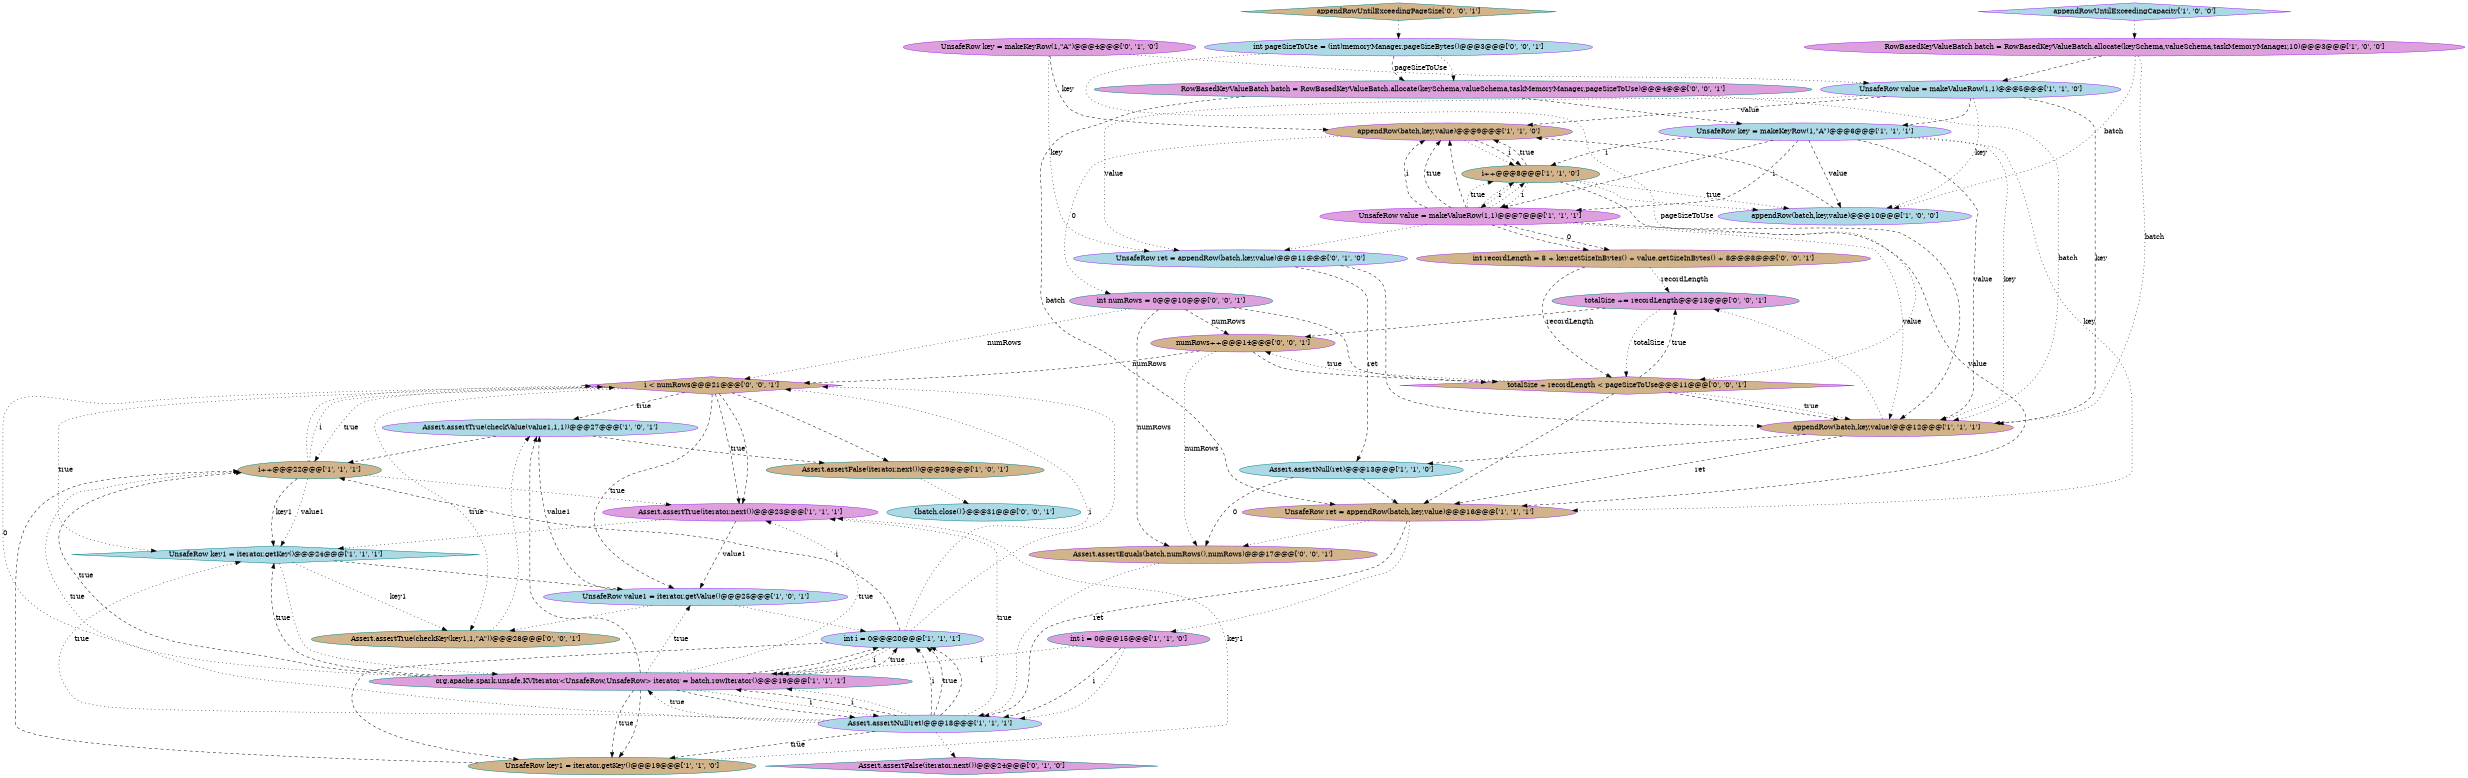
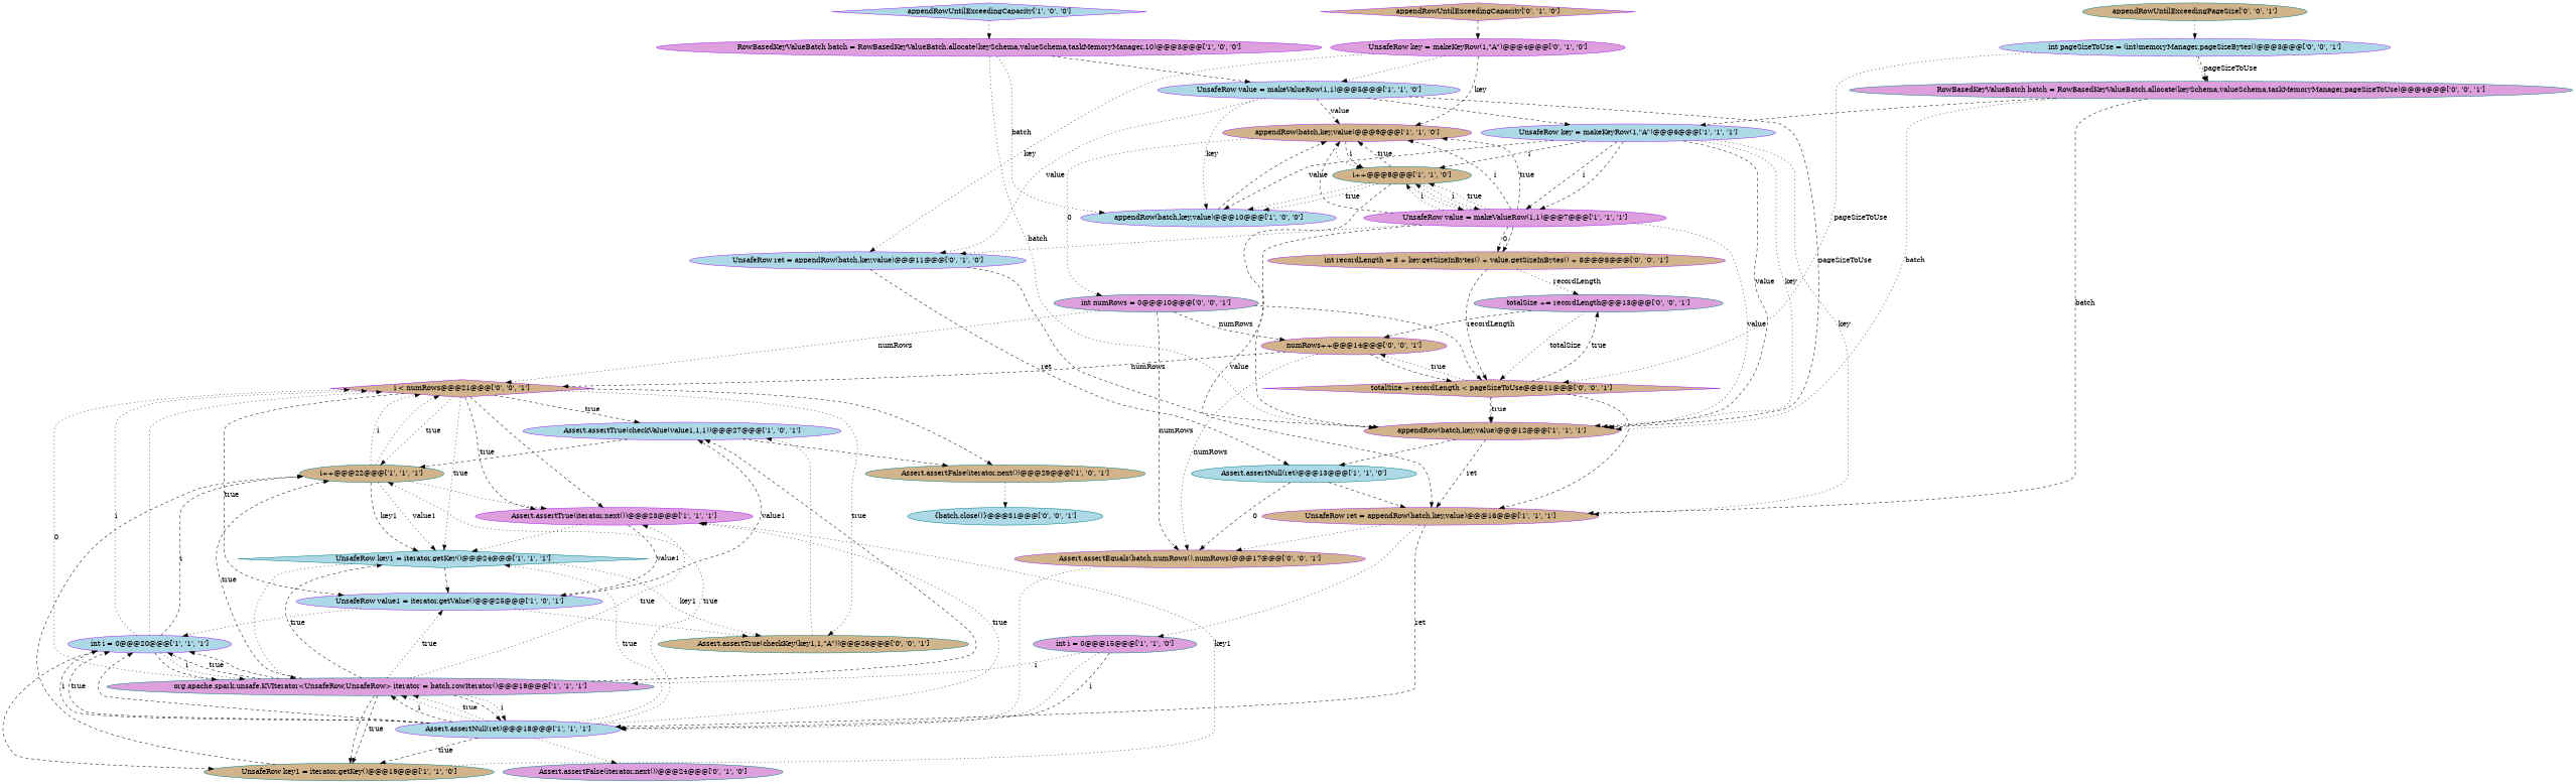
  digraph {
    node [color=purple fillcolor=tan shape=ellipse style=filled]
    edge [style=dashed]
    n1 [fillcolor=lightblue label="UnsafeRow value = makeValueRow(1,1)@@@5@@@['1', '1', '0']"]
    n2 [label="appendRow(batch,key,value)@@@9@@@['1', '1', '0']"]
    n3 [fillcolor=lightblue label="UnsafeRow key = makeKeyRow(1,\"A\")@@@6@@@['1', '1', '1']"]
    n4 [label="appendRow(batch,key,value)@@@12@@@['1', '1', '1']"]
    n5 [fillcolor=lightblue label="UnsafeRow ret = appendRow(batch,key,value)@@@11@@@['0', '1', '0']"]
    n6 [fillcolor=lightblue label="appendRow(batch,key,value)@@@10@@@['1', '0', '0']"]
    n7 [color=teal label="i++@@@8@@@['1', '1', '0']"]
    n8 [color=teal fillcolor=plum label="int numRows = 0@@@10@@@['0', '0', '1']"]
    n9 [label="UnsafeRow ret = appendRow(batch,key,value)@@@16@@@['1', '1', '1']"]
    n10 [fillcolor=plum label="UnsafeRow value = makeValueRow(1,1)@@@7@@@['1', '1', '1']"]
    n11 [color=teal fillcolor=plum label="totalSize += recordLength@@@13@@@['0', '0', '1']"]
    n12 [color=teal fillcolor=lightblue label="Assert.assertNull(ret)@@@13@@@['1', '1', '0']"]
    n13 [fillcolor=lightblue label="Assert.assertTrue(checkValue(value1,1,1))@@@27@@@['1', '0', '1']"]
    n14 [color=teal label="i++@@@22@@@['1', '1', '1']"]
    n15 [color=teal label="Assert.assertFalse(iterator.next())@@@29@@@['1', '0', '1']"]
    n16 [label="i < numRows@@@21@@@['0', '0', '1']" shape=diamond]
    n17 [color=teal fillcolor=lightblue label="UnsafeRow key1 = iterator.getKey()@@@24@@@['1', '1', '1']" shape=diamond]
    n18 [fillcolor=plum label="Assert.assertTrue(iterator.next())@@@23@@@['1', '1', '1']"]
    n19 [color=teal fillcolor=lightblue label="{batch.close()}@@@31@@@['0', '0', '1']"]
    n20 [label="numRows++@@@14@@@['0', '0', '1']"]
    n21 [label="totalSize + recordLength < pageSizeToUse@@@11@@@['0', '0', '1']" shape=diamond]
    n22 [label="Assert.assertEquals(batch.numRows(),numRows)@@@17@@@['0', '0', '1']"]
    n23 [fillcolor=lightblue label="Assert.assertNull(ret)@@@18@@@['1', '1', '1']"]
    n24 [color=teal label="Assert.assertTrue(checkKey(key1,1,\"A\"))@@@26@@@['0', '0', '1']"]
    n25 [fillcolor=lightblue label="UnsafeRow value1 = iterator.getValue()@@@25@@@['1', '0', '1']"]
    n26 [color=teal fillcolor=plum label="org.apache.spark.unsafe.KVIterator<UnsafeRow,UnsafeRow> iterator = batch.rowIterator()@@@19@@@['1', '1', '1']"]
    n27 [color=teal label="UnsafeRow key1 = iterator.getKey()@@@19@@@['1', '1', '0']"]
    n28 [fillcolor=lightblue label="int i = 0@@@20@@@['1', '1', '1']"]
    n29 [fillcolor=plum label="RowBasedKeyValueBatch batch = RowBasedKeyValueBatch.allocate(keySchema,valueSchema,taskMemoryManager,10)@@@3@@@['1', '0', '0']"]
    n30 [fillcolor=lightblue label="int pageSizeToUse = (int)memoryManager.pageSizeBytes()@@@3@@@['0', '0', '1']"]
    n31 [color=teal fillcolor=plum label="RowBasedKeyValueBatch batch = RowBasedKeyValueBatch.allocate(keySchema,valueSchema,taskMemoryManager,pageSizeToUse)@@@4@@@['0', '0', '1']"]
    n32 [color=teal fillcolor=plum label="int i = 0@@@15@@@['1', '1', '0']"]
    n33 [label="int recordLength = 8 + key.getSizeInBytes() + value.getSizeInBytes() + 8@@@8@@@['0', '0', '1']"]
-   n34 [color=teal fillcolor=plum label="Assert.assertFalse(iterator.next())@@@24@@@['0', '1', '0']" shape=diamond]
+   n34 [color=teal fillcolor=plum label="Assert.assertFalse(iterator.next())@@@24@@@['0', '1', '0']"]
    n35 [fillcolor=plum label="UnsafeRow key = makeKeyRow(1,\"A\")@@@4@@@['0', '1', '0']"]
    n36 [fillcolor=lightblue label="appendRowUntilExceedingCapacity['1', '0', '0']" shape=diamond]
-   n37 [color=teal label="appendRowUntilExceedingPageSize['0', '0', '1']" shape=diamond]
+   n37 [color=teal label="appendRowUntilExceedingPageSize['0', '0', '1']"]
+   n38 [label="appendRowUntilExceedingCapacity['0', '1', '0']" shape=diamond]
    n1 -> n2 [label=value]
    n1 -> n3
-   n1 -> n4 [label=key]
+   n1 -> n4 [label=pageSizeToUse]
    n1 -> n5 [label=value style=dotted]
    n1 -> n6 [label=key style=dotted]
    n2 -> n7 [style=dotted]
    n2 -> n7 [label=i]
    n2 -> n8 [label=0 style=dotted]
    n3 -> n4 [label=value]
    n3 -> n4 [label=key style=dotted]
    n3 -> n6 [label=value]
    n3 -> n7 [label=i]
    n3 -> n9 [label=key style=dotted]
    n3 -> n10 [label=i]
    n3 -> n10
    n4 -> n9 [label=ret]
-   n4 -> n11 [style=dotted]
    n4 -> n12
    n5 -> n4
    n5 -> n12 [label=ret]
    n6 -> n2
    n7 -> n2 [label=true]
    n7 -> n4
    n7 -> n6 [style=dotted]
    n7 -> n6 [label=true style=dotted]
    n7 -> n10 [style=dotted]
    n7 -> n10 [label=i style=dotted]
    n8 -> n16 [label=numRows style=dotted]
    n8 -> n20 [label=numRows]
    n8 -> n21
    n8 -> n22 [label=numRows]
    n9 -> n22 [style=dotted]
    n9 -> n23 [label=ret]
    n9 -> n32 [style=dotted]
    n10 -> n2 [label=i]
    n10 -> n2 [label=true]
    n10 -> n2
    n10 -> n4 [label=value style=dotted]
    n10 -> n5 [style=dotted]
    n10 -> n7 [label=true style=dotted]
    n10 -> n7 [label=i style=dotted]
    n10 -> n7 [style=dotted]
    n10 -> n9 [label=value]
    n10 -> n33 [label=0]
    n10 -> n33
    n11 -> n20
    n11 -> n21 [label=totalSize style=dotted]
    n12 -> n9
    n12 -> n22 [label=0]
    n13 -> n14
    n13 -> n15
    n14 -> n16 [label=i style=dotted]
    n14 -> n16 [style=dotted]
    n14 -> n17 [label=value1 style=dotted]
    n14 -> n17 [label=key1]
    n14 -> n18 [style=dotted]
    n15 -> n19 [style=dotted]
    n16 -> n13 [label=true]
    n16 -> n14 [label=true style=dotted]
    n16 -> n15
    n16 -> n17 [label=true style=dotted]
    n16 -> n18 [label=true]
    n16 -> n18
    n16 -> n24 [label=true style=dotted]
    n16 -> n25 [label=true]
    n17 -> n24 [label=key1 style=dotted]
    n17 -> n25
    n17 -> n26 [style=dotted]
    n18 -> n17 [style=dotted]
    n18 -> n25 [label=value1]
    n20 -> n16 [label=numRows]
    n20 -> n21
    n20 -> n22 [label=numRows style=dotted]
    n21 -> n4
    n21 -> n4 [label=true style=dotted]
    n21 -> n9
    n21 -> n11 [label=true]
    n21 -> n20 [label=true style=dotted]
    n22 -> n23 [style=dotted]
    n23 -> n14 [label=true style=dotted]
    n23 -> n17 [label=true style=dotted]
    n23 -> n18 [label=true style=dotted]
    n23 -> n26 [label=i]
    n23 -> n26 [style=dotted]
    n23 -> n26 [label=true style=dotted]
    n23 -> n27 [label=true]
    n23 -> n28 [label=true]
    n23 -> n28
    n23 -> n28 [label=i]
    n23 -> n34 [style=dotted]
    n24 -> n13 [style=dotted]
    n25 -> n13 [label=value1]
    n25 -> n24 [style=dotted]
    n25 -> n28 [style=dotted]
    n26 -> n13
    n26 -> n14 [label=true]
    n26 -> n16 [label=0 style=dotted]
    n26 -> n17 [label=true]
    n26 -> n18 [label=true style=dotted]
    n26 -> n23 [label=i style=dotted]
    n26 -> n23
    n26 -> n25 [label=true style=dotted]
    n26 -> n27 [label=true]
    n26 -> n27
    n26 -> n28 [label=true]
    n26 -> n28
    n27 -> n14
    n27 -> n18 [label=key1 style=dotted]
    n28 -> n14 [label=i]
    n28 -> n16 [label=i style=dotted]
    n28 -> n16 [style=dotted]
    n28 -> n26
    n28 -> n26 [label=i style=dotted]
    n28 -> n27
    n29 -> n1
    n29 -> n4 [label=batch style=dotted]
    n29 -> n6 [label=batch style=dotted]
    n30 -> n21 [label=pageSizeToUse style=dotted]
    n30 -> n31 [style=dotted]
    n30 -> n31 [label=pageSizeToUse]
    n31 -> n3
    n31 -> n4 [label=batch style=dotted]
    n31 -> n9 [label=batch]
    n32 -> n23 [style=dotted]
    n32 -> n23 [label=i]
    n32 -> n26 [label=i style=dotted]
    n33 -> n11 [label=recordLength style=dotted]
    n33 -> n21 [label=recordLength]
    n35 -> n1 [style=dotted]
    n35 -> n2 [label=key]
    n35 -> n5 [label=key style=dotted]
    n36 -> n29 [style=dotted]
    n37 -> n30 [style=dotted]
+   n38 -> n35
  }
